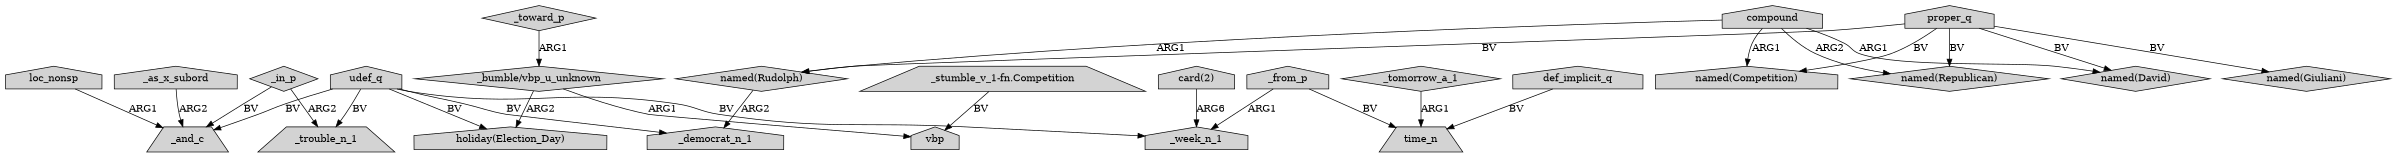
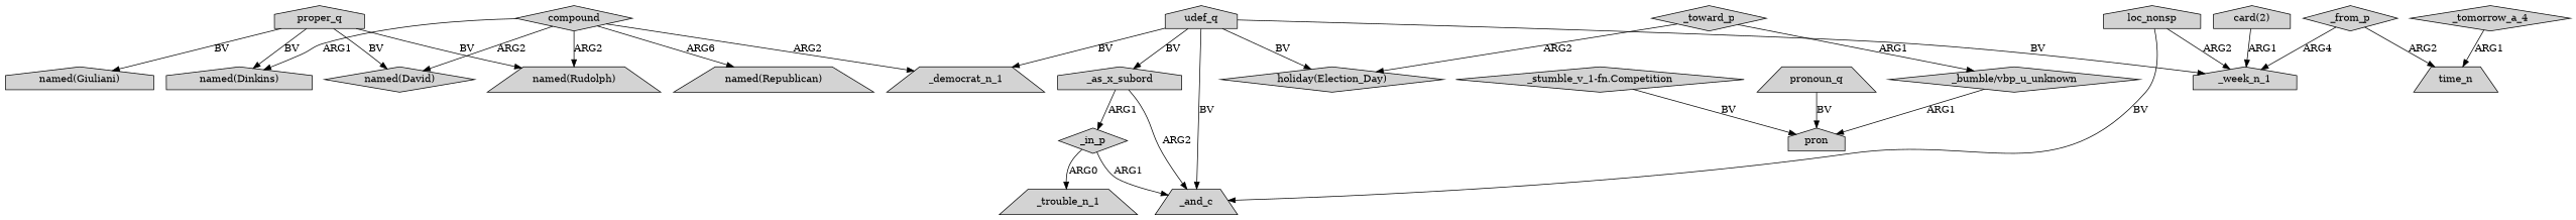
  digraph {
    node [shape=house style=filled]
-   "named(Rudolph)" [shape=diamond]
-   compound
-   "named(Dinkins)" [label="named(Competition)"]
-   _democrat_n_1
-   "named(Republican)" [shape=diamond]
+   "named(Rudolph)" [shape=trapezium]
+   compound [shape=diamond]
+   "named(Dinkins)"
+   _democrat_n_1 [shape=trapezium]
+   "named(Republican)" [shape=trapezium]
    "named(David)" [shape=diamond]
    _in_p [shape=diamond]
    _and_c [shape=trapezium]
    _trouble_n_1 [shape=trapezium]
    _toward_p [shape=diamond]
    "_bumble/vbp_u_unknown" [shape=diamond]
-   "holiday(Election_Day)"
-   pron [label=vbp]
+   "holiday(Election_Day)" [shape=diamond]
+   pron
    proper_q
-   "named(Giuliani)" [shape=diamond]
+   "named(Giuliani)"
    loc_nonsp
    _week_n_1
    _as_x_subord
    udef_q
-   _from_p
+   _from_p [shape=diamond]
    time_n [shape=trapezium]
-   "_stumble_v_1-fn.Competition" [shape=trapezium]
-   _tomorrow_a_1 [shape=diamond]
-   def_implicit_q
+   pronoun_q [shape=trapezium]
+   "_stumble_v_1-fn.Competition" [shape=diamond]
+   _tomorrow_a_1 [shape=diamond label=_tomorrow_a_4]
    "card(2)"
-   compound -> "named(Rudolph)" [label=ARG1]
+   compound -> "named(Rudolph)" [label=ARG2]
    compound -> "named(Dinkins)" [label=ARG1]
-   "named(Rudolph)" -> _democrat_n_1 [label=ARG2]
-   compound -> "named(Republican)" [label=ARG2]
-   compound -> "named(David)" [label=ARG1]
-   _in_p -> _and_c [label=BV]
-   _in_p -> _trouble_n_1 [label=ARG2]
+   compound -> _democrat_n_1 [label=ARG2]
+   compound -> "named(Republican)" [label=ARG6]
+   compound -> "named(David)" [label=ARG2]
+   _in_p -> _and_c [label=ARG1]
+   _in_p -> _trouble_n_1 [label=ARG0]
    _toward_p -> "_bumble/vbp_u_unknown" [label=ARG1]
-   "_bumble/vbp_u_unknown" -> "holiday(Election_Day)" [label=ARG2]
+   _toward_p -> "holiday(Election_Day)" [label=ARG2]
    "_bumble/vbp_u_unknown" -> pron [label=ARG1]
    proper_q -> "named(Rudolph)" [label=BV]
    proper_q -> "named(Dinkins)" [label=BV]
-   proper_q -> "named(Republican)" [label=BV]
    proper_q -> "named(David)" [label=BV]
    proper_q -> "named(Giuliani)" [label=BV]
-   loc_nonsp -> _and_c [label=ARG1]
+   loc_nonsp -> _and_c [label=BV]
+   loc_nonsp -> _week_n_1 [label=ARG2]
+   _as_x_subord -> _in_p [label=ARG1]
    _as_x_subord -> _and_c [label=ARG2]
    udef_q -> _democrat_n_1 [label=BV]
    udef_q -> _and_c [label=BV]
-   udef_q -> _trouble_n_1 [label=BV]
+   udef_q -> _as_x_subord [label=BV]
    udef_q -> "holiday(Election_Day)" [label=BV]
    udef_q -> _week_n_1 [label=BV]
-   _from_p -> _week_n_1 [label=ARG1]
-   _from_p -> time_n [label=BV]
+   _from_p -> _week_n_1 [label=ARG4]
+   _from_p -> time_n [label=ARG2]
+   pronoun_q -> pron [label=BV]
    "_stumble_v_1-fn.Competition" -> pron [label=BV]
    _tomorrow_a_1 -> time_n [label=ARG1]
-   def_implicit_q -> time_n [label=BV]
-   "card(2)" -> _week_n_1 [label=ARG6]
+   "card(2)" -> _week_n_1 [label=ARG1]
  }
